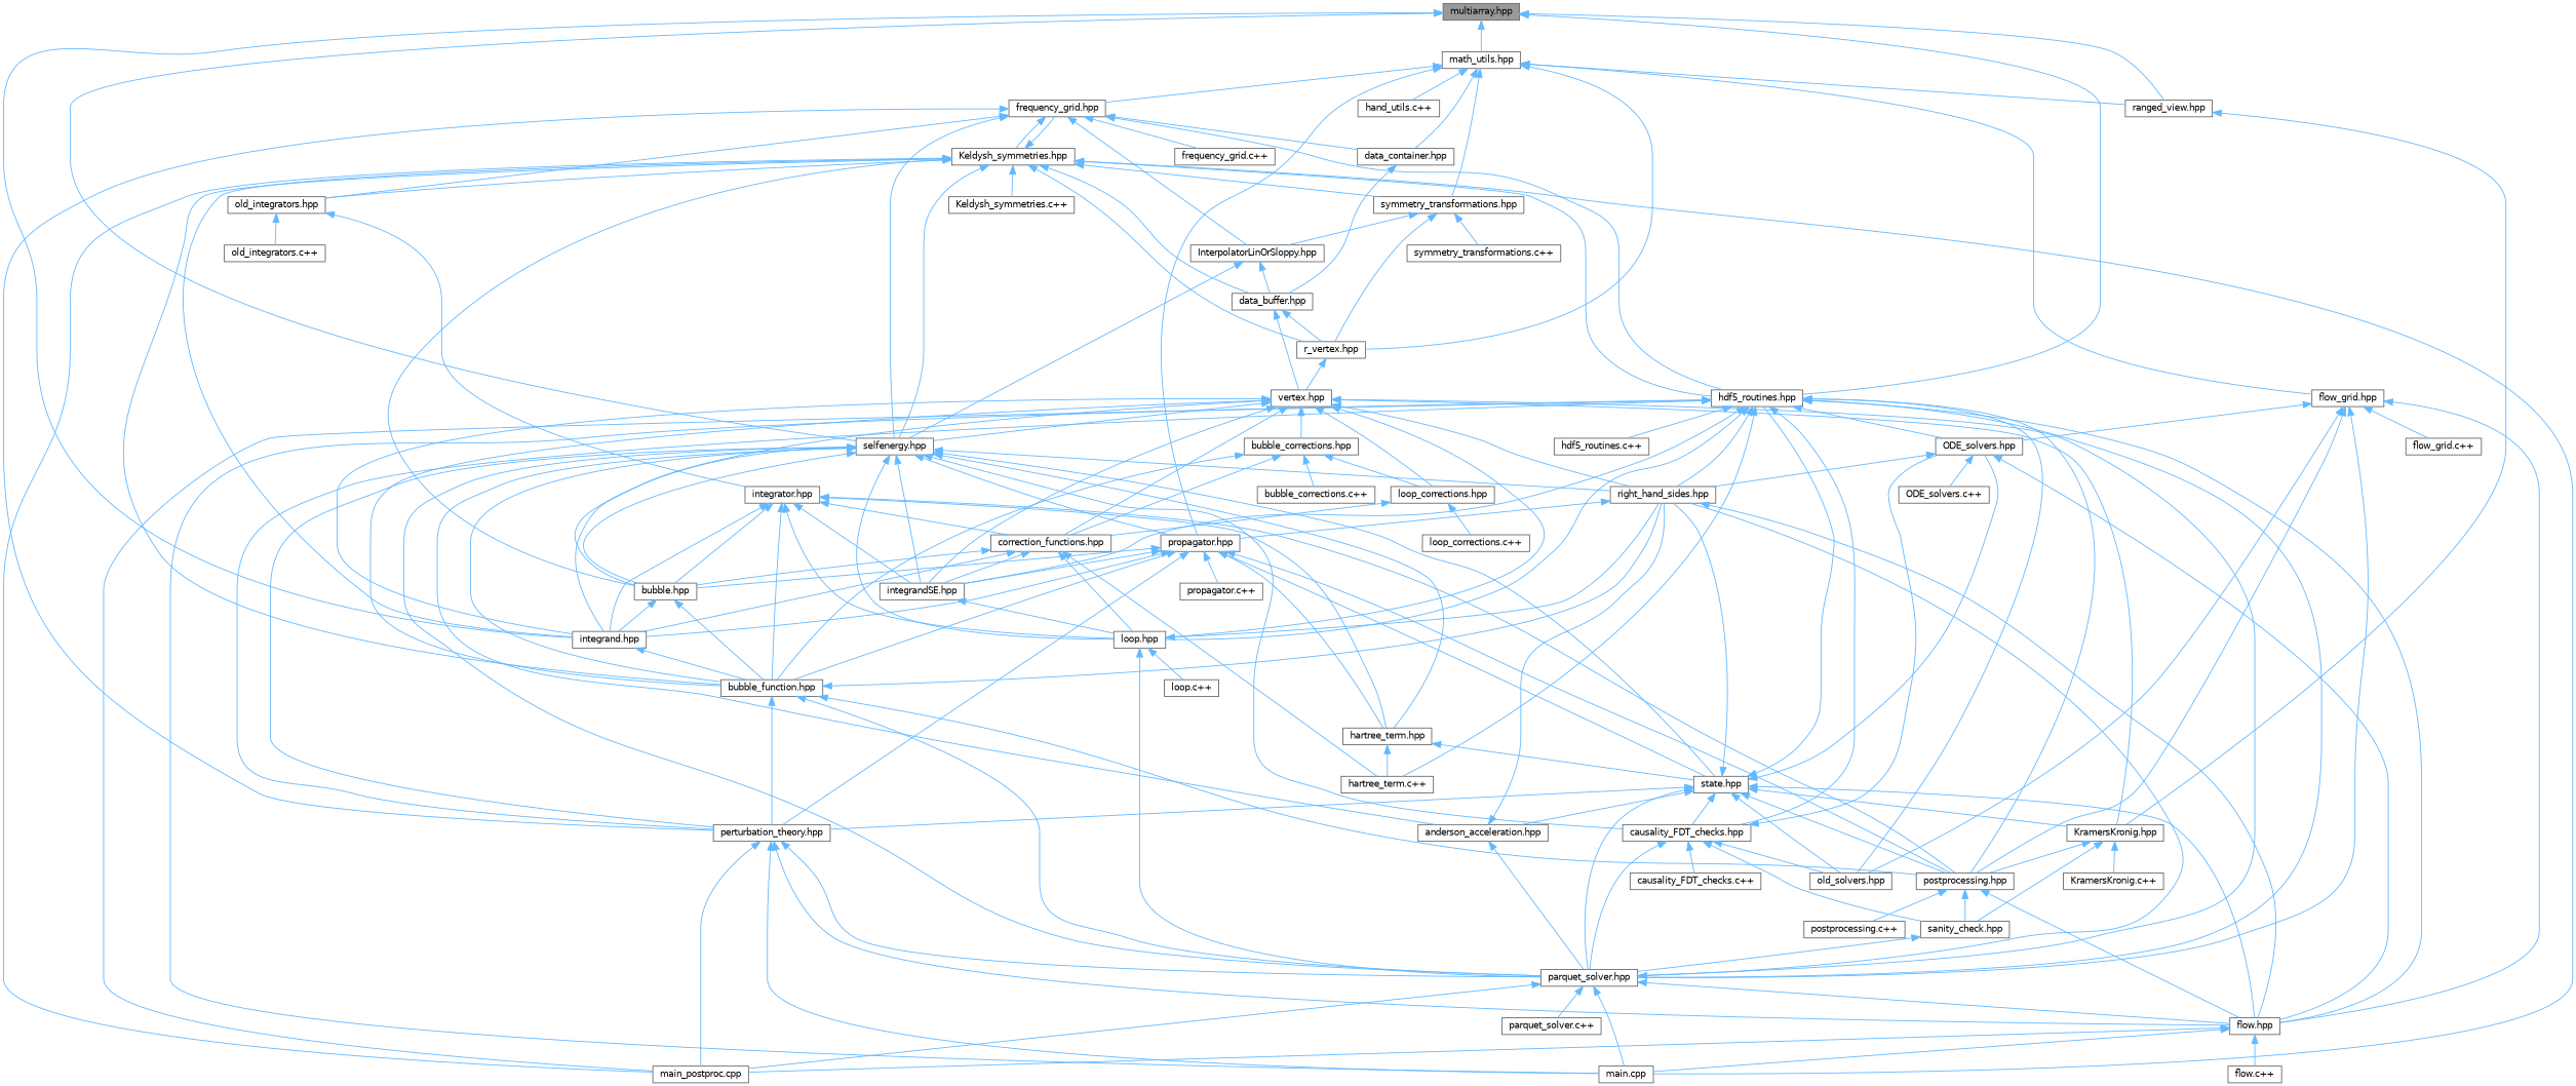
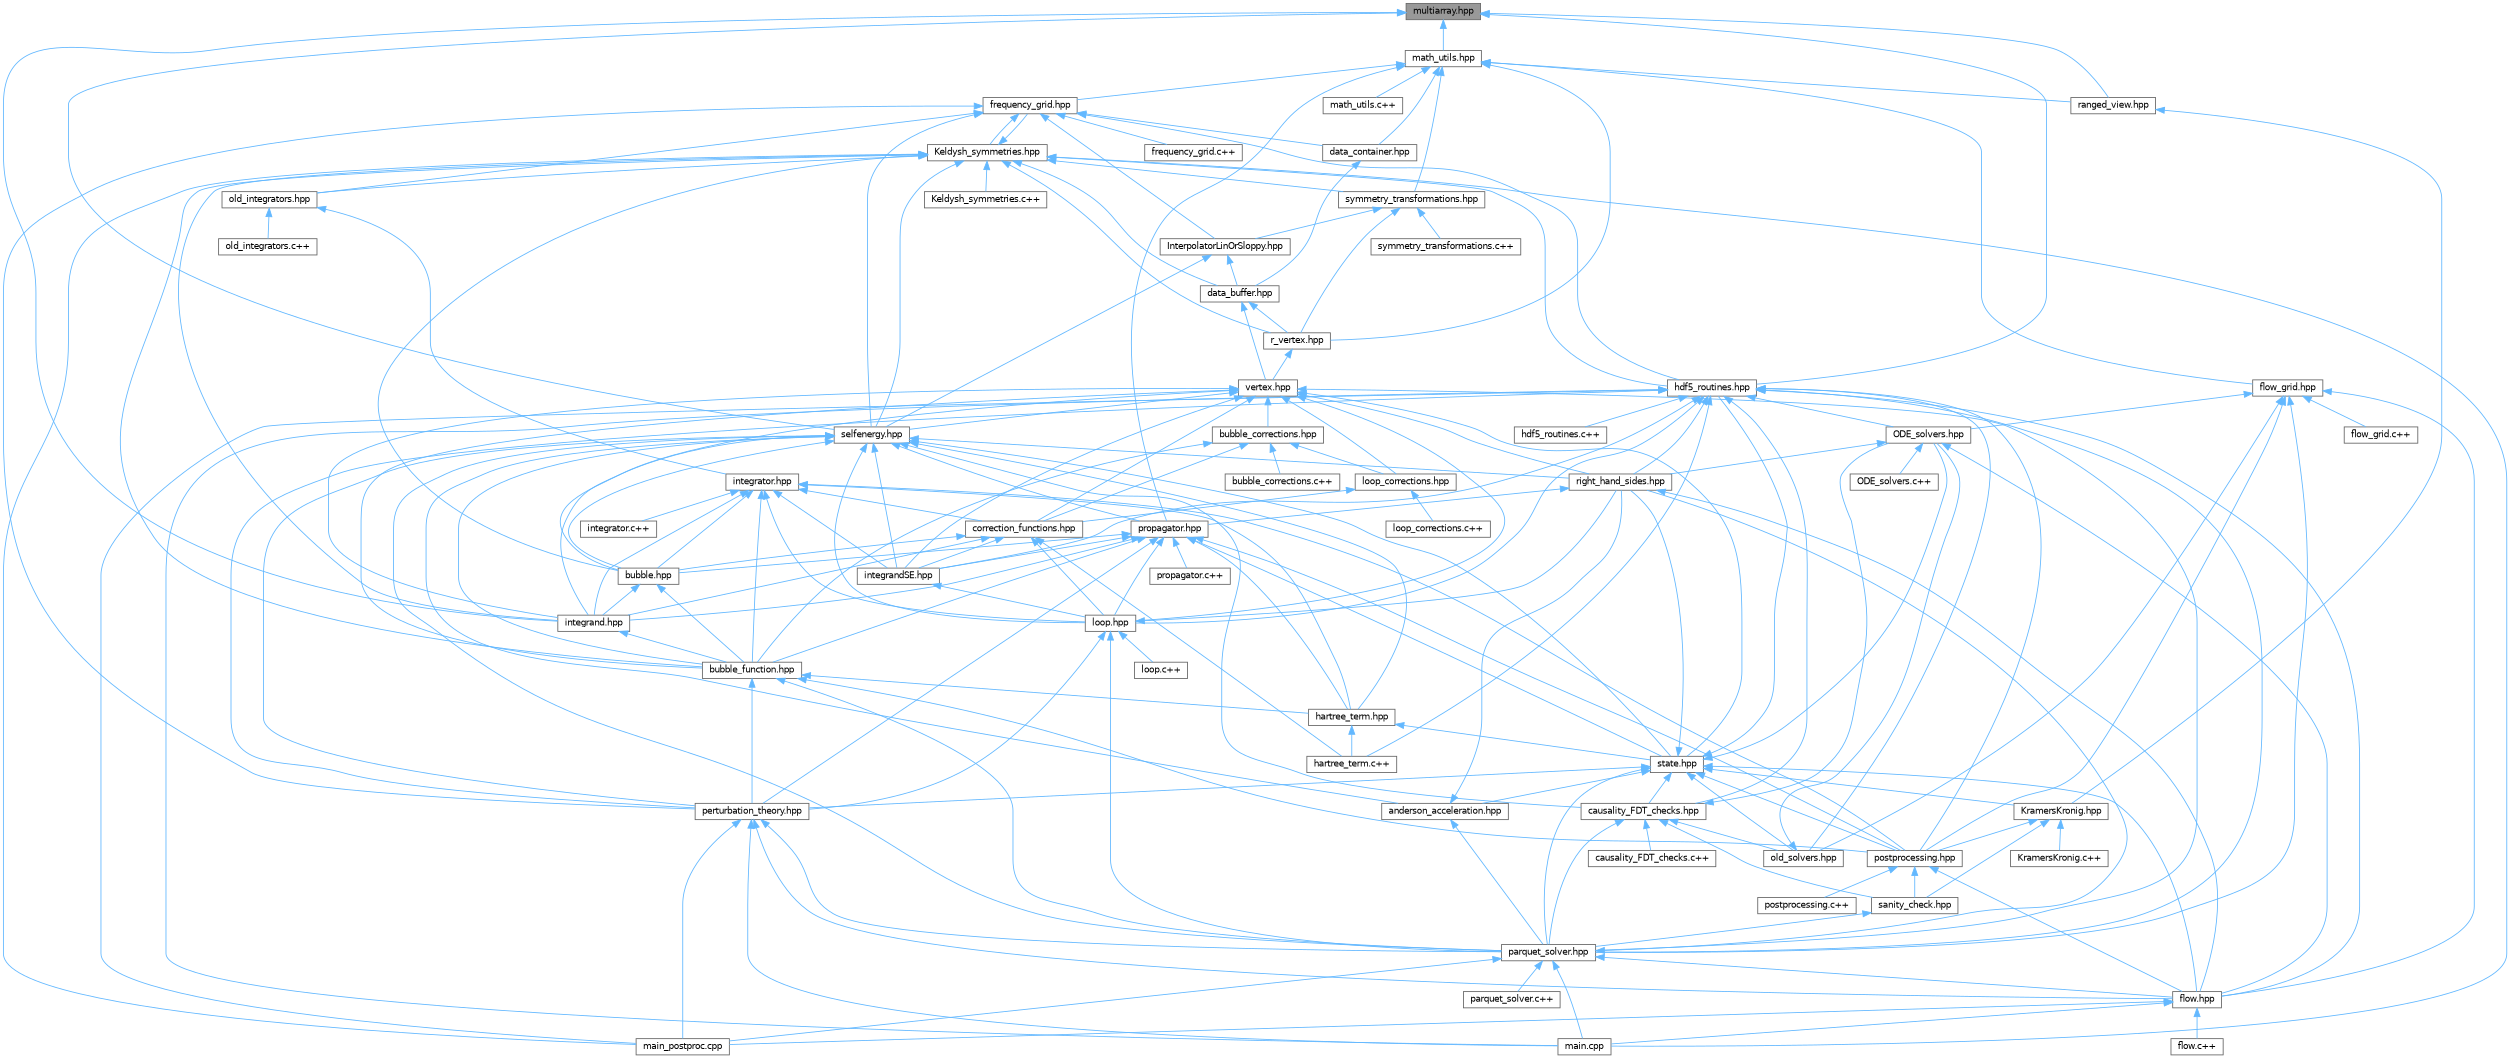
  digraph {
    node [color=grey40 fillcolor=white fontname=Helvetica fontsize=10 shape=box style=filled]
    edge [color=steelblue1 dir=back fontname=Helvetica fontsize=10 labelfontname=Helvetica labelfontsize=10 style=solid]
    n1 [color=gray40 fillcolor=grey60 fontcolor=black height=0.2 label="multiarray.hpp" width=0.4]
    n2 [height=0.2 label="hdf5_routines.hpp" width=0.4]
    n3 [height=0.2 label="integrand.hpp" width=0.4]
    n4 [height=0.2 label="math_utils.hpp" width=0.4]
    n5 [height=0.2 label="selfenergy.hpp" width=0.4]
    n6 [height=0.2 label="ranged_view.hpp" width=0.4]
    n7 [height=0.2 label="ODE_solvers.hpp" width=0.4]
    n8 [height=0.2 label="flow.hpp" width=0.4]
    n9 [height=0.2 label="main.cpp" width=0.4]
    n10 [height=0.2 label="main_postproc.cpp" width=0.4]
    n11 [height=0.2 label="right_hand_sides.hpp" width=0.4]
    n12 [height=0.2 label="causality_FDT_checks.hpp" width=0.4]
    n13 [height=0.2 label="old_solvers.hpp" width=0.4]
    n14 [height=0.2 label="parquet_solver.hpp" width=0.4]
    n15 [height=0.2 label="hartree_term.c++" width=0.4]
    n16 [height=0.2 label="hdf5_routines.c++" width=0.4]
    n17 [height=0.2 label="integrandSE.hpp" width=0.4]
    n18 [height=0.2 label="loop.hpp" width=0.4]
    n19 [height=0.2 label="perturbation_theory.hpp" width=0.4]
    n20 [height=0.2 label="postprocessing.hpp" width=0.4]
    n21 [height=0.2 label="bubble_function.hpp" width=0.4]
    n22 [height=0.2 label="data_container.hpp" width=0.4]
    n23 [height=0.2 label="r_vertex.hpp" width=0.4]
    n24 [height=0.2 label="propagator.hpp" width=0.4]
    n25 [height=0.2 label="flow_grid.hpp" width=0.4]
    n26 [height=0.2 label="frequency_grid.hpp" width=0.4]
    n27 [height=0.2 label="symmetry_transformations.hpp" width=0.4]
-   n28 [height=0.2 label="hand_utils.c++" width=0.4]
+   n28 [height=0.2 label="math_utils.c++" width=0.4]
    n29 [height=0.2 label="bubble.hpp" width=0.4]
    n30 [height=0.2 label="state.hpp" width=0.4]
    n31 [height=0.2 label="anderson_acceleration.hpp" width=0.4]
    n32 [height=0.2 label="hartree_term.hpp" width=0.4]
    n33 [height=0.2 label="KramersKronig.hpp" width=0.4]
    n34 [height=0.2 label="ODE_solvers.c++" width=0.4]
    n35 [height=0.2 label="flow.c++" width=0.4]
    n36 [height=0.2 label="causality_FDT_checks.c++" width=0.4]
    n37 [height=0.2 label="sanity_check.hpp" width=0.4]
    n38 [height=0.2 label="parquet_solver.c++" width=0.4]
    n39 [height=0.2 label="loop.c++" width=0.4]
    n40 [height=0.2 label="postprocessing.c++" width=0.4]
    n41 [height=0.2 label="data_buffer.hpp" width=0.4]
    n42 [height=0.2 label="vertex.hpp" width=0.4]
    n43 [height=0.2 label="propagator.c++" width=0.4]
    n44 [height=0.2 label="flow_grid.c++" width=0.4]
    n45 [height=0.2 label="InterpolatorLinOrSloppy.hpp" width=0.4]
    n46 [height=0.2 label="Keldysh_symmetries.hpp" width=0.4]
    n47 [height=0.2 label="frequency_grid.c++" width=0.4]
    n48 [height=0.2 label="old_integrators.hpp" width=0.4]
    n49 [height=0.2 label="symmetry_transformations.c++" width=0.4]
    n50 [height=0.2 label="bubble_corrections.hpp" width=0.4]
    n51 [height=0.2 label="correction_functions.hpp" width=0.4]
    n52 [height=0.2 label="loop_corrections.hpp" width=0.4]
    n53 [height=0.2 label="bubble_corrections.c++" width=0.4]
    n54 [height=0.2 label="loop_corrections.c++" width=0.4]
    n55 [height=0.2 label="KramersKronig.c++" width=0.4]
    n56 [height=0.2 label="Keldysh_symmetries.c++" width=0.4]
    n57 [height=0.2 label="integrator.hpp" width=0.4]
    n58 [height=0.2 label="old_integrators.c++" width=0.4]
+   n59 [height=0.2 label="integrator.c++" width=0.4]
    n1 -> n2
    n1 -> n3
    n1 -> n4
    n1 -> n5
    n1 -> n6
    n2 -> n7
    n2 -> n8
    n2 -> n9
    n2 -> n10
    n2 -> n11
    n2 -> n12
    n2 -> n13
    n2 -> n14
    n2 -> n15
    n2 -> n16
    n2 -> n17
    n2 -> n18
    n2 -> n19
    n2 -> n20
    n3 -> n21
    n4 -> n6
    n4 -> n22
    n4 -> n23
    n4 -> n24
    n4 -> n25
    n4 -> n26
    n4 -> n27
    n4 -> n28
    n5 -> n3
    n5 -> n11
    n5 -> n12
    n5 -> n14
    n5 -> n17
    n5 -> n18
    n5 -> n19
    n5 -> n21
    n5 -> n24
    n5 -> n29
    n5 -> n30
    n5 -> n31
    n5 -> n32
    n6 -> n33
    n7 -> n8
    n7 -> n11
    n7 -> n34
    n8 -> n9
    n8 -> n10
    n8 -> n35
    n11 -> n8
    n11 -> n24
    n12 -> n7
    n12 -> n13
    n12 -> n14
    n12 -> n36
    n12 -> n37
+   n13 -> n7
    n14 -> n8
    n14 -> n9
    n14 -> n10
    n14 -> n11
    n14 -> n38
    n17 -> n18
    n18 -> n11
    n18 -> n14
+   n18 -> n19
    n18 -> n39
    n19 -> n8
    n19 -> n9
    n19 -> n10
    n19 -> n14
    n20 -> n8
    n20 -> n37
    n20 -> n40
-   n21 -> n11
+   n21 -> n32
    n21 -> n14
    n21 -> n19
    n21 -> n20
    n22 -> n41
    n23 -> n42
    n24 -> n3
    n24 -> n17
+   n24 -> n18
    n24 -> n19
    n24 -> n20
    n24 -> n21
    n24 -> n29
    n24 -> n30
    n24 -> n32
    n24 -> n43
    n25 -> n7
    n25 -> n8
    n25 -> n13
    n25 -> n14
    n25 -> n20
    n25 -> n44
    n26 -> n2
    n26 -> n5
    n26 -> n19
    n26 -> n22
    n26 -> n45
    n26 -> n46
    n26 -> n47
    n26 -> n48
    n27 -> n23
    n27 -> n45
    n27 -> n49
    n29 -> n3
    n29 -> n21
    n30 -> n2
    n30 -> n7
    n30 -> n8
    n30 -> n11
    n30 -> n12
    n30 -> n13
    n30 -> n14
    n30 -> n19
    n30 -> n20
    n30 -> n31
    n30 -> n33
    n31 -> n11
    n31 -> n14
    n32 -> n15
    n32 -> n30
    n33 -> n20
    n33 -> n37
    n33 -> n55
    n37 -> n14
    n41 -> n23
    n41 -> n42
    n42 -> n3
    n42 -> n5
    n42 -> n11
    n42 -> n14
    n42 -> n17
    n42 -> n18
    n42 -> n21
    n42 -> n29
-   n42 -> n33
+   n42 -> n30
    n42 -> n50
    n42 -> n51
    n42 -> n52
    n45 -> n5
    n45 -> n41
    n46 -> n2
    n46 -> n3
    n46 -> n5
    n46 -> n9
    n46 -> n10
    n46 -> n21
    n46 -> n23
    n46 -> n26
    n46 -> n27
    n46 -> n29
    n46 -> n41
    n46 -> n48
    n46 -> n56
    n48 -> n57
    n48 -> n58
    n50 -> n21
    n50 -> n51
    n50 -> n52
    n50 -> n53
    n51 -> n3
    n51 -> n15
    n51 -> n17
    n51 -> n18
    n51 -> n29
    n52 -> n51
    n52 -> n54
    n57 -> n3
    n57 -> n17
    n57 -> n18
    n57 -> n20
    n57 -> n21
    n57 -> n29
    n57 -> n32
    n57 -> n51
+   n57 -> n59
  }
